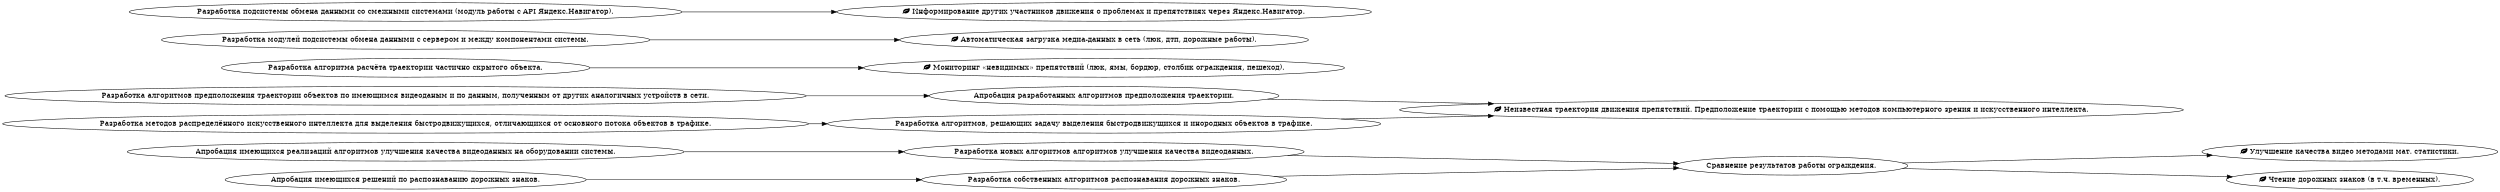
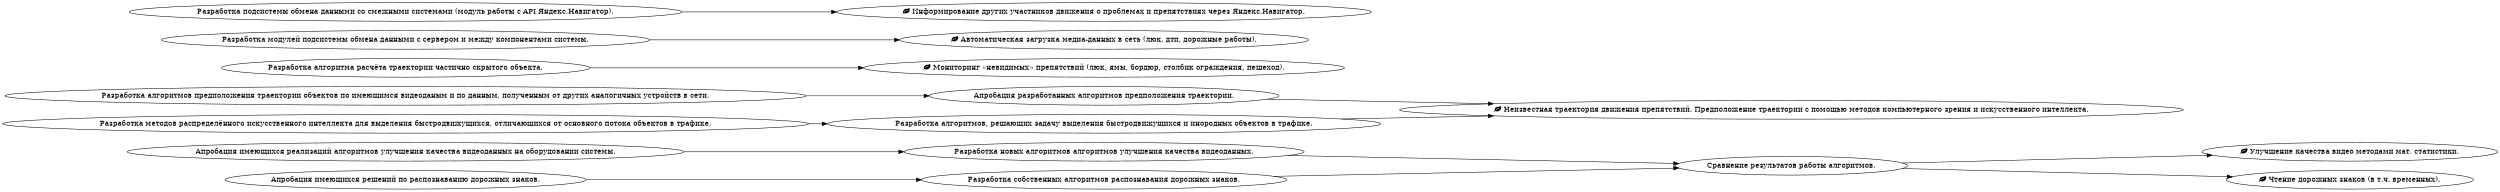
  digraph {
    rankdir=LR
    "Апробация имеющихся реализаций алгоритмов улучшения качества видеоданных на оборудовании системы."
    "Разработка новых алгоритмов алгоритмов улучшения качества видеоданных."
-   "Сравнение результатов работы алгоритмов." [label="Сравнение результатов работы ограждения."]
+   "Сравнение результатов работы алгоритмов."
    " Улучшение качества видео методами мат. статистики."
    " Чтение дорожных знаков (в т.ч. временных)."
    "Разработка алгоритмов предположения траектории объектов по имеющимся видеоданым и по данным, полученным от других аналогичных устройств в сети."
    "Апробация разработанных алгоритмов предположения траектории."
    " Неизвестная траектория движения препятствий. Предположение траектории с помощью методов компьютерного зрения и искусственного интеллекта."
    "Разработка методов распределённого искусственного интеллекта для выделения быстродвижущихся, отличающихся от основного потока объектов в трафике."
    "Разработка алгоритмов, решающих задачу выделения быстродвижущихся и инородных объектов в трафике."
    "Разработка алгоритма расчёта траектории частично скрытого объекта."
    " Мониторинг «невидимых» препятствий (люк, ямы, бордюр, столбик ограждения, пешеход)."
    "Разработка модулей подсистемы обмена данными с сервером и между компонентами системы."
    " Автоматическая загрузка медиа-данных в сеть (люк, дтп, дорожные работы)."
    "Разработка подсистемы обмена данными со смежными системами (модуль работы с API Яндекс.Навигатор)."
    " Информирование других участников движения о проблемах и препятствиях через Яндекс.Навигатор."
    "Апробация имеющихся решений по распознаванию дорожных знаков."
    "Разработка собственных алгоритмов распознавания дорожных знаков."
    "Апробация имеющихся реализаций алгоритмов улучшения качества видеоданных на оборудовании системы." -> "Разработка новых алгоритмов алгоритмов улучшения качества видеоданных."
    "Разработка новых алгоритмов алгоритмов улучшения качества видеоданных." -> "Сравнение результатов работы алгоритмов."
    "Сравнение результатов работы алгоритмов." -> " Улучшение качества видео методами мат. статистики."
    "Сравнение результатов работы алгоритмов." -> " Чтение дорожных знаков (в т.ч. временных)."
    "Разработка алгоритмов предположения траектории объектов по имеющимся видеоданым и по данным, полученным от других аналогичных устройств в сети." -> "Апробация разработанных алгоритмов предположения траектории."
    "Апробация разработанных алгоритмов предположения траектории." -> " Неизвестная траектория движения препятствий. Предположение траектории с помощью методов компьютерного зрения и искусственного интеллекта."
    "Разработка методов распределённого искусственного интеллекта для выделения быстродвижущихся, отличающихся от основного потока объектов в трафике." -> "Разработка алгоритмов, решающих задачу выделения быстродвижущихся и инородных объектов в трафике."
    "Разработка алгоритмов, решающих задачу выделения быстродвижущихся и инородных объектов в трафике." -> " Неизвестная траектория движения препятствий. Предположение траектории с помощью методов компьютерного зрения и искусственного интеллекта."
    "Разработка алгоритма расчёта траектории частично скрытого объекта." -> " Мониторинг «невидимых» препятствий (люк, ямы, бордюр, столбик ограждения, пешеход)."
    "Разработка модулей подсистемы обмена данными с сервером и между компонентами системы." -> " Автоматическая загрузка медиа-данных в сеть (люк, дтп, дорожные работы)."
    "Разработка подсистемы обмена данными со смежными системами (модуль работы с API Яндекс.Навигатор)." -> " Информирование других участников движения о проблемах и препятствиях через Яндекс.Навигатор."
    "Апробация имеющихся решений по распознаванию дорожных знаков." -> "Разработка собственных алгоритмов распознавания дорожных знаков."
    "Разработка собственных алгоритмов распознавания дорожных знаков." -> "Сравнение результатов работы алгоритмов."
  }
